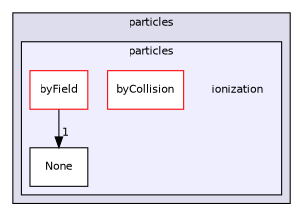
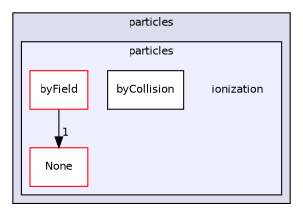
  digraph {
    compound=true
    node [fontname=Helvetica fontsize=10 shape=box color=red fillcolor=white style=filled]
    n1 [label=ionization shape=plaintext color="" fillcolor="" style=""]
-   n2 [label=byCollision]
+   n2 [color=black label=byCollision]
    n3 [label=byField]
-   n4 [color=black label=None]
+   n4 [label=None]
    subgraph cluster_1 {
      bgcolor="#ddddee"
      fontname=Helvetica
      fontsize=10
      label=particles
      pencolor=black
      subgraph cluster_2 {
        bgcolor="#eeeeff"
        fontname=Helvetica
        fontsize=10
        pencolor=black
        n1
        n2
        n3
        n4
      }
    }
    n3 -> n4 [headlabel=1 labeldistance=1.5 labelfontname=Helvetica labelfontsize=10]
  }
